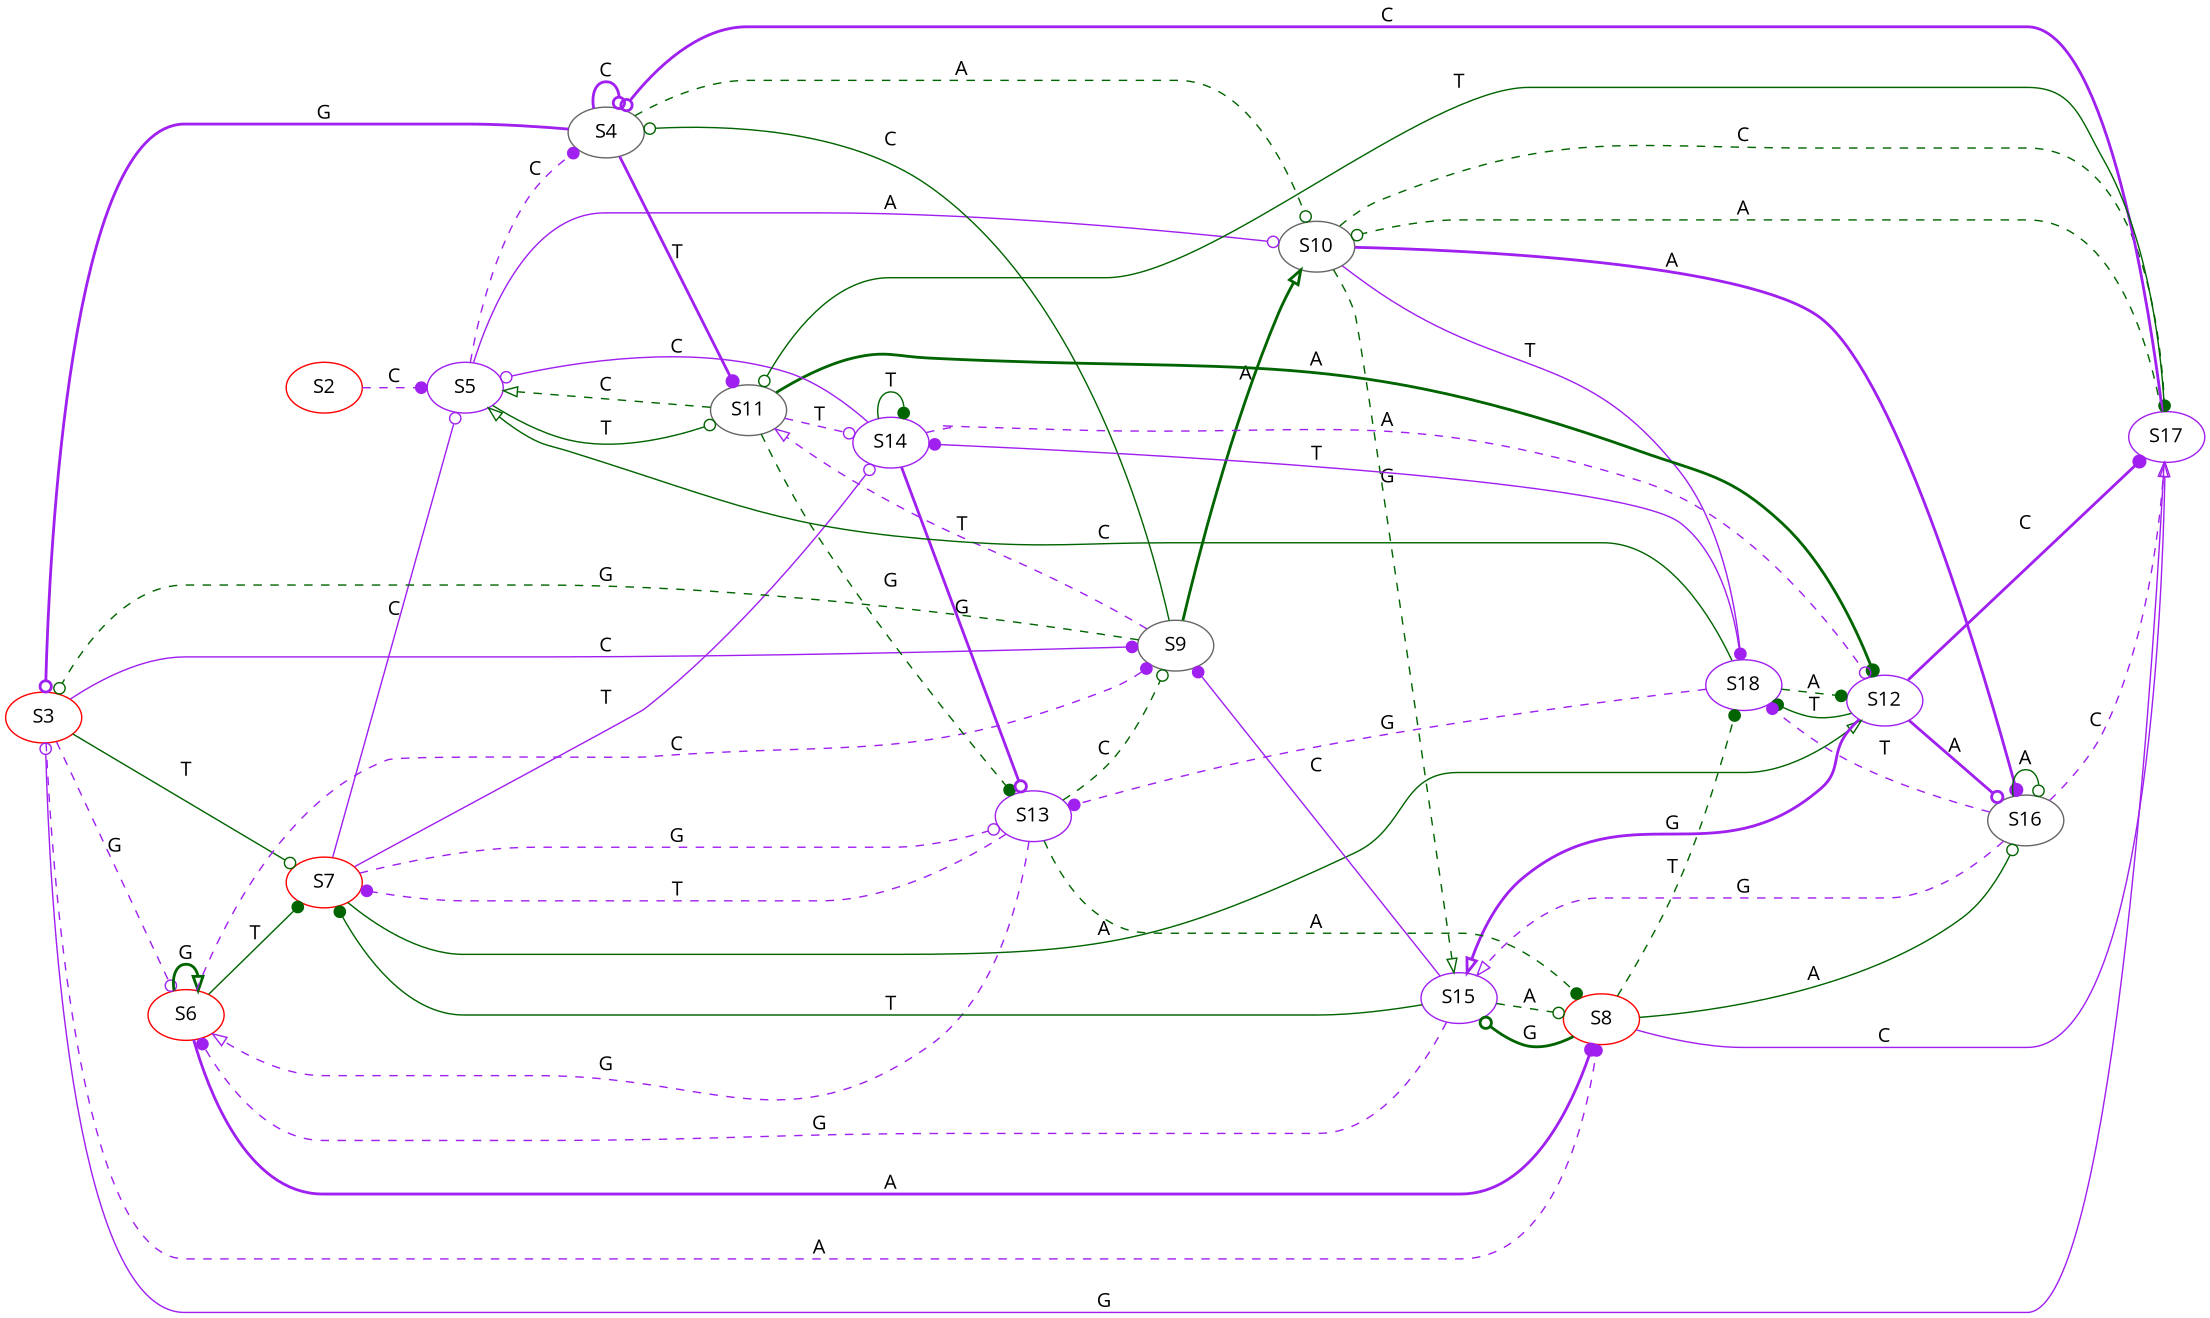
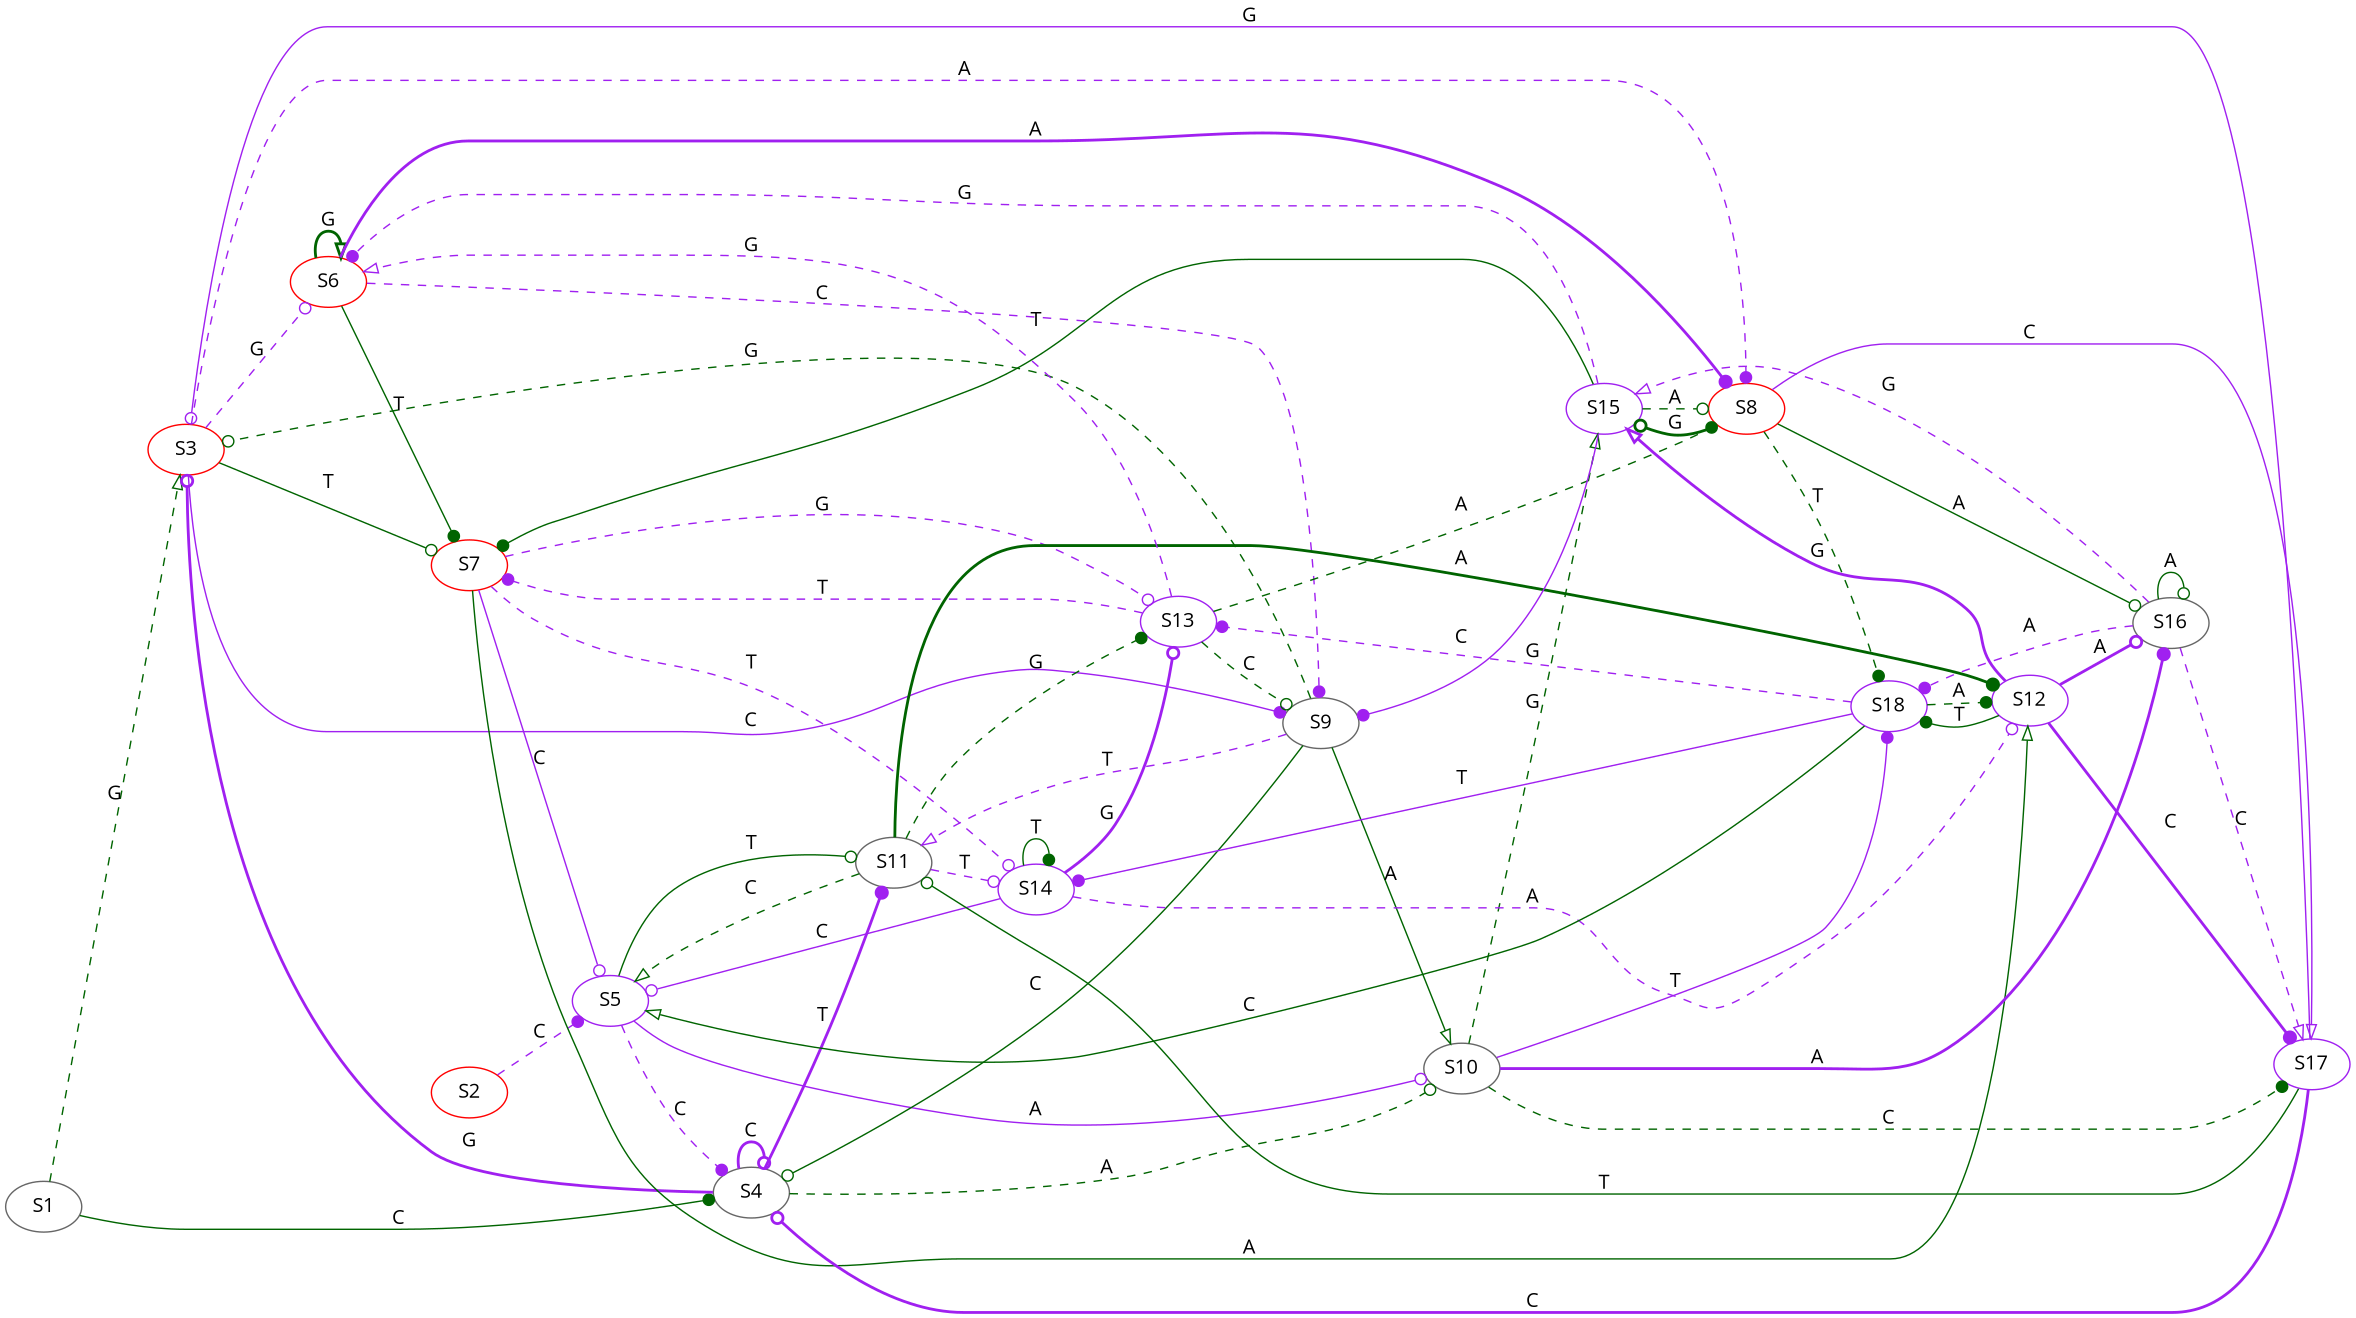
  strict digraph {
    fontname="Open Sans"
    rankdir=LR
    node [color=purple fontname="Open Sans"]
    edge [arrowhead=dot color=purple fontname="Open Sans" style=dashed]
+   S1 [color=gray40]
    S3 [color=red]
    S4 [color=gray40]
    S2 [color=red]
    S5
    S6 [color=red]
    S7 [color=red]
    S8 [color=red]
    S9 [color=gray40]
    S10 [color=gray40]
    S11 [color=gray40]
    S12
    S13
    S14
    S15
    S16 [color=gray40]
    S17
    S18
+   S1 -> S3 [arrowhead=onormal color=darkgreen label=G]
+   S1 -> S4 [color=darkgreen label=C style=solid]
    S3 -> S6 [arrowhead=odot label=G]
    S3 -> S7 [arrowhead=odot color=darkgreen label=T style=solid]
    S3 -> S8 [label=A]
    S3 -> S9 [label=C style=solid]
    S4 -> S3 [arrowhead=odot label=G style=bold]
    S4 -> S4 [arrowhead=odot label=C style=bold]
    S4 -> S10 [arrowhead=odot color=darkgreen label=A]
    S4 -> S11 [label=T style=bold]
    S2 -> S5 [label=C]
    S5 -> S4 [label=C]
    S5 -> S10 [arrowhead=odot label=A style=solid]
    S5 -> S11 [arrowhead=odot color=darkgreen label=T style=solid]
    S6 -> S6 [arrowhead=onormal color=darkgreen label=G style=bold]
    S6 -> S7 [color=darkgreen label=T style=solid]
    S6 -> S8 [label=A style=bold]
    S6 -> S9 [label=C]
    S7 -> S5 [arrowhead=odot label=C style=solid]
    S7 -> S12 [arrowhead=onormal color=darkgreen label=A style=solid]
    S7 -> S13 [arrowhead=odot label=G]
-   S7 -> S14 [arrowhead=odot label=T style=solid]
+   S7 -> S14 [arrowhead=odot label=T]
    S8 -> S15 [arrowhead=odot color=darkgreen label=G style=bold]
    S8 -> S16 [arrowhead=odot color=darkgreen label=A style=solid]
    S8 -> S17 [arrowhead=onormal label=C style=solid]
    S8 -> S18 [color=darkgreen label=T]
    S9 -> S3 [arrowhead=odot color=darkgreen label=G]
    S9 -> S4 [arrowhead=odot color=darkgreen label=C style=solid]
-   S9 -> S10 [arrowhead=onormal color=darkgreen label=A style=bold]
+   S9 -> S10 [arrowhead=onormal color=darkgreen label=A style=solid]
    S9 -> S11 [arrowhead=onormal label=T]
    S10 -> S15 [arrowhead=onormal color=darkgreen label=G]
    S10 -> S16 [label=A style=bold]
    S10 -> S17 [color=darkgreen label=C]
    S10 -> S18 [label=T style=solid]
    S11 -> S5 [arrowhead=onormal color=darkgreen label=C]
    S11 -> S12 [color=darkgreen label=A style=bold]
    S11 -> S13 [color=darkgreen label=G]
    S11 -> S14 [arrowhead=odot label=T]
    S12 -> S15 [arrowhead=onormal label=G style=bold]
    S12 -> S16 [arrowhead=odot label=A style=bold]
    S12 -> S17 [label=C style=bold]
    S12 -> S18 [color=darkgreen label=T style=solid]
    S13 -> S6 [arrowhead=onormal label=G]
    S13 -> S7 [label=T]
    S13 -> S8 [color=darkgreen label=A]
    S13 -> S9 [arrowhead=odot color=darkgreen label=C]
    S14 -> S5 [arrowhead=odot label=C style=solid]
    S14 -> S12 [arrowhead=odot label=A]
    S14 -> S13 [arrowhead=odot label=G style=bold]
    S14 -> S14 [color=darkgreen label=T style=solid]
    S15 -> S6 [label=G]
    S15 -> S7 [color=darkgreen label=T style=solid]
    S15 -> S8 [arrowhead=odot color=darkgreen label=A]
    S15 -> S9 [label=C style=solid]
    S16 -> S15 [arrowhead=onormal label=G]
    S16 -> S16 [arrowhead=odot color=darkgreen label=A style=solid]
    S16 -> S17 [arrowhead=onormal label=C]
-   S16 -> S18 [label=T]
+   S16 -> S18 [label=A]
    S17 -> S3 [arrowhead=odot label=G style=solid]
    S17 -> S4 [arrowhead=odot label=C style=bold]
-   S17 -> S10 [arrowhead=odot color=darkgreen label=A]
    S17 -> S11 [arrowhead=odot color=darkgreen label=T style=solid]
    S18 -> S5 [arrowhead=onormal color=darkgreen label=C style=solid]
    S18 -> S12 [color=darkgreen label=A]
    S18 -> S13 [label=G]
    S18 -> S14 [label=T style=solid]
  }
